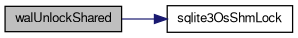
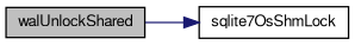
  digraph {
    rankdir=LR
    node [color=black fontname=FreeSans fontsize=10 shape=record style=filled]
    n1 [fillcolor=grey75 fontcolor=black height=0.2 label=walUnlockShared width=0.4]
-   n2 [fillcolor=white height=0.2 label=sqlite3OsShmLock width=0.4]
+   n2 [fillcolor=white height=0.2 label=sqlite7OsShmLock width=0.4]
    n1 -> n2 [color=midnightblue fontname=FreeSans fontsize=10 labelfontname=FreeSans labelfontsize=10 style=solid]
  }
